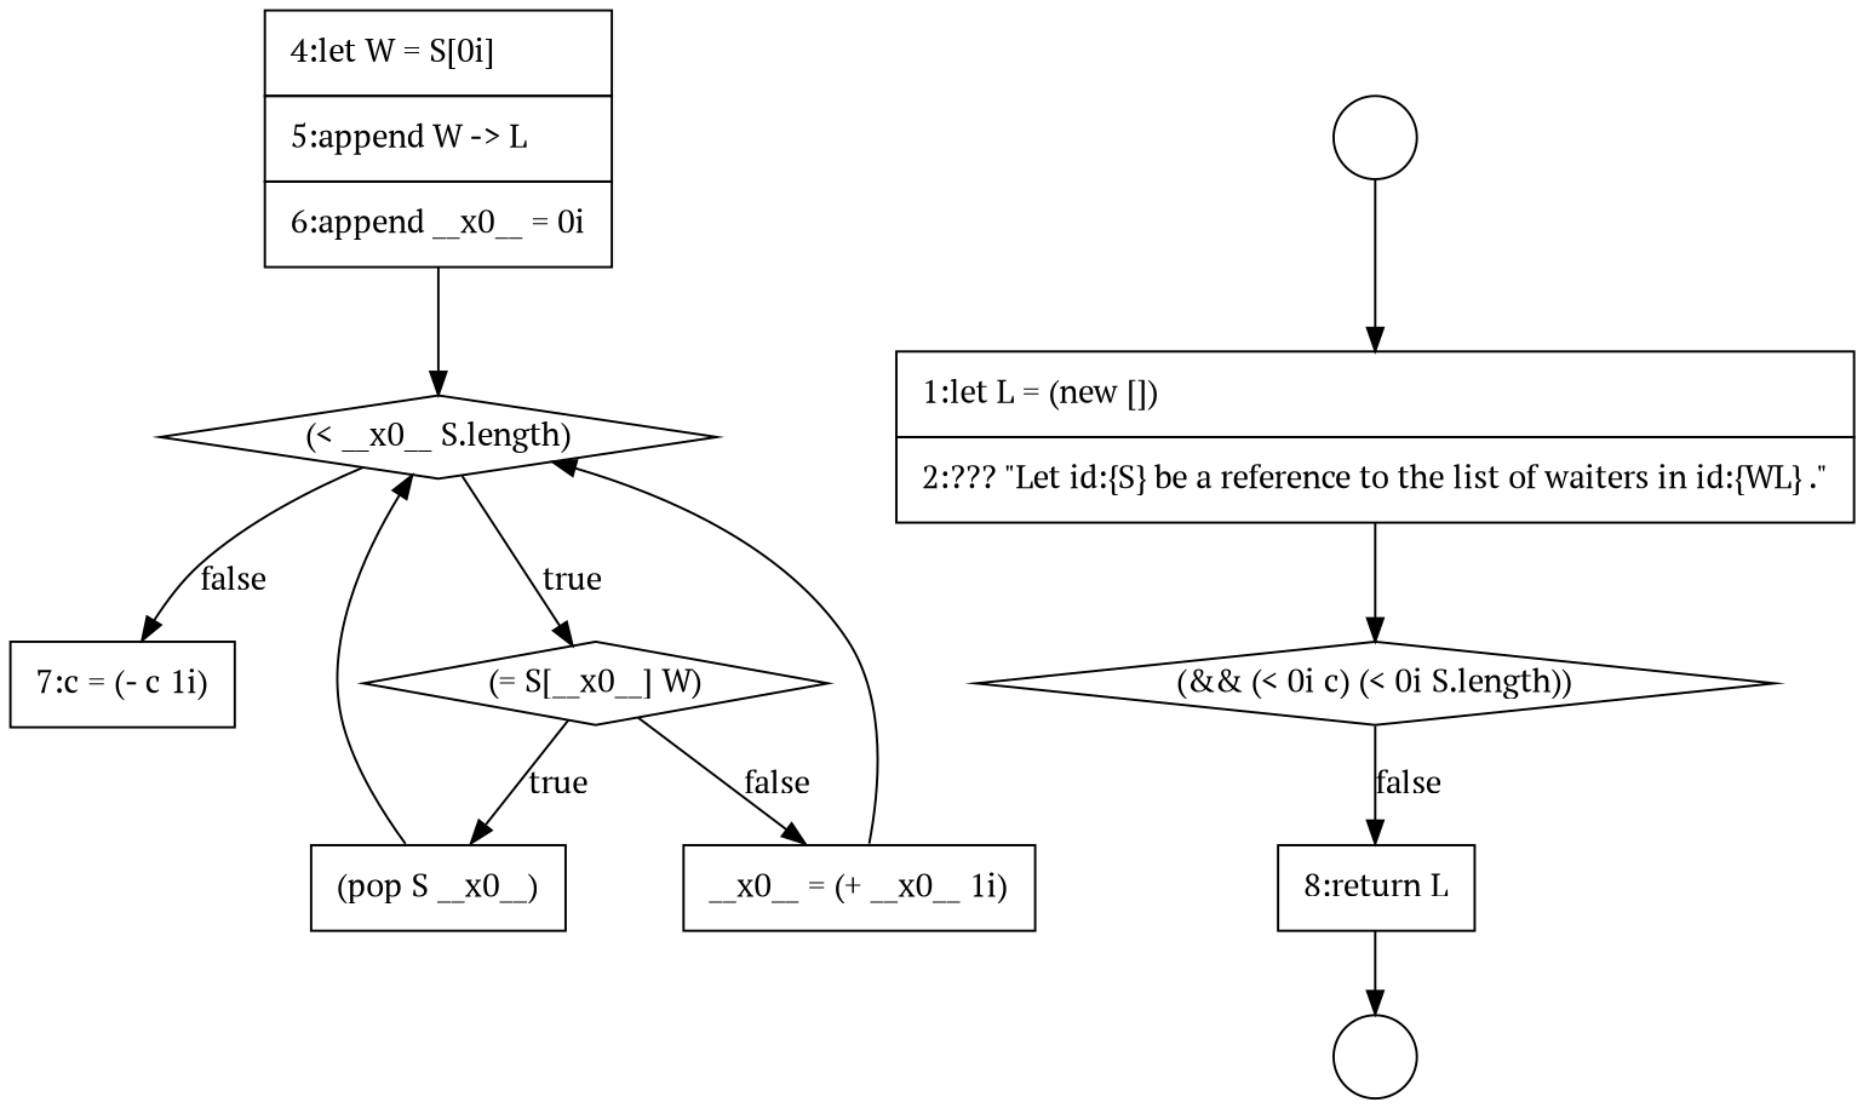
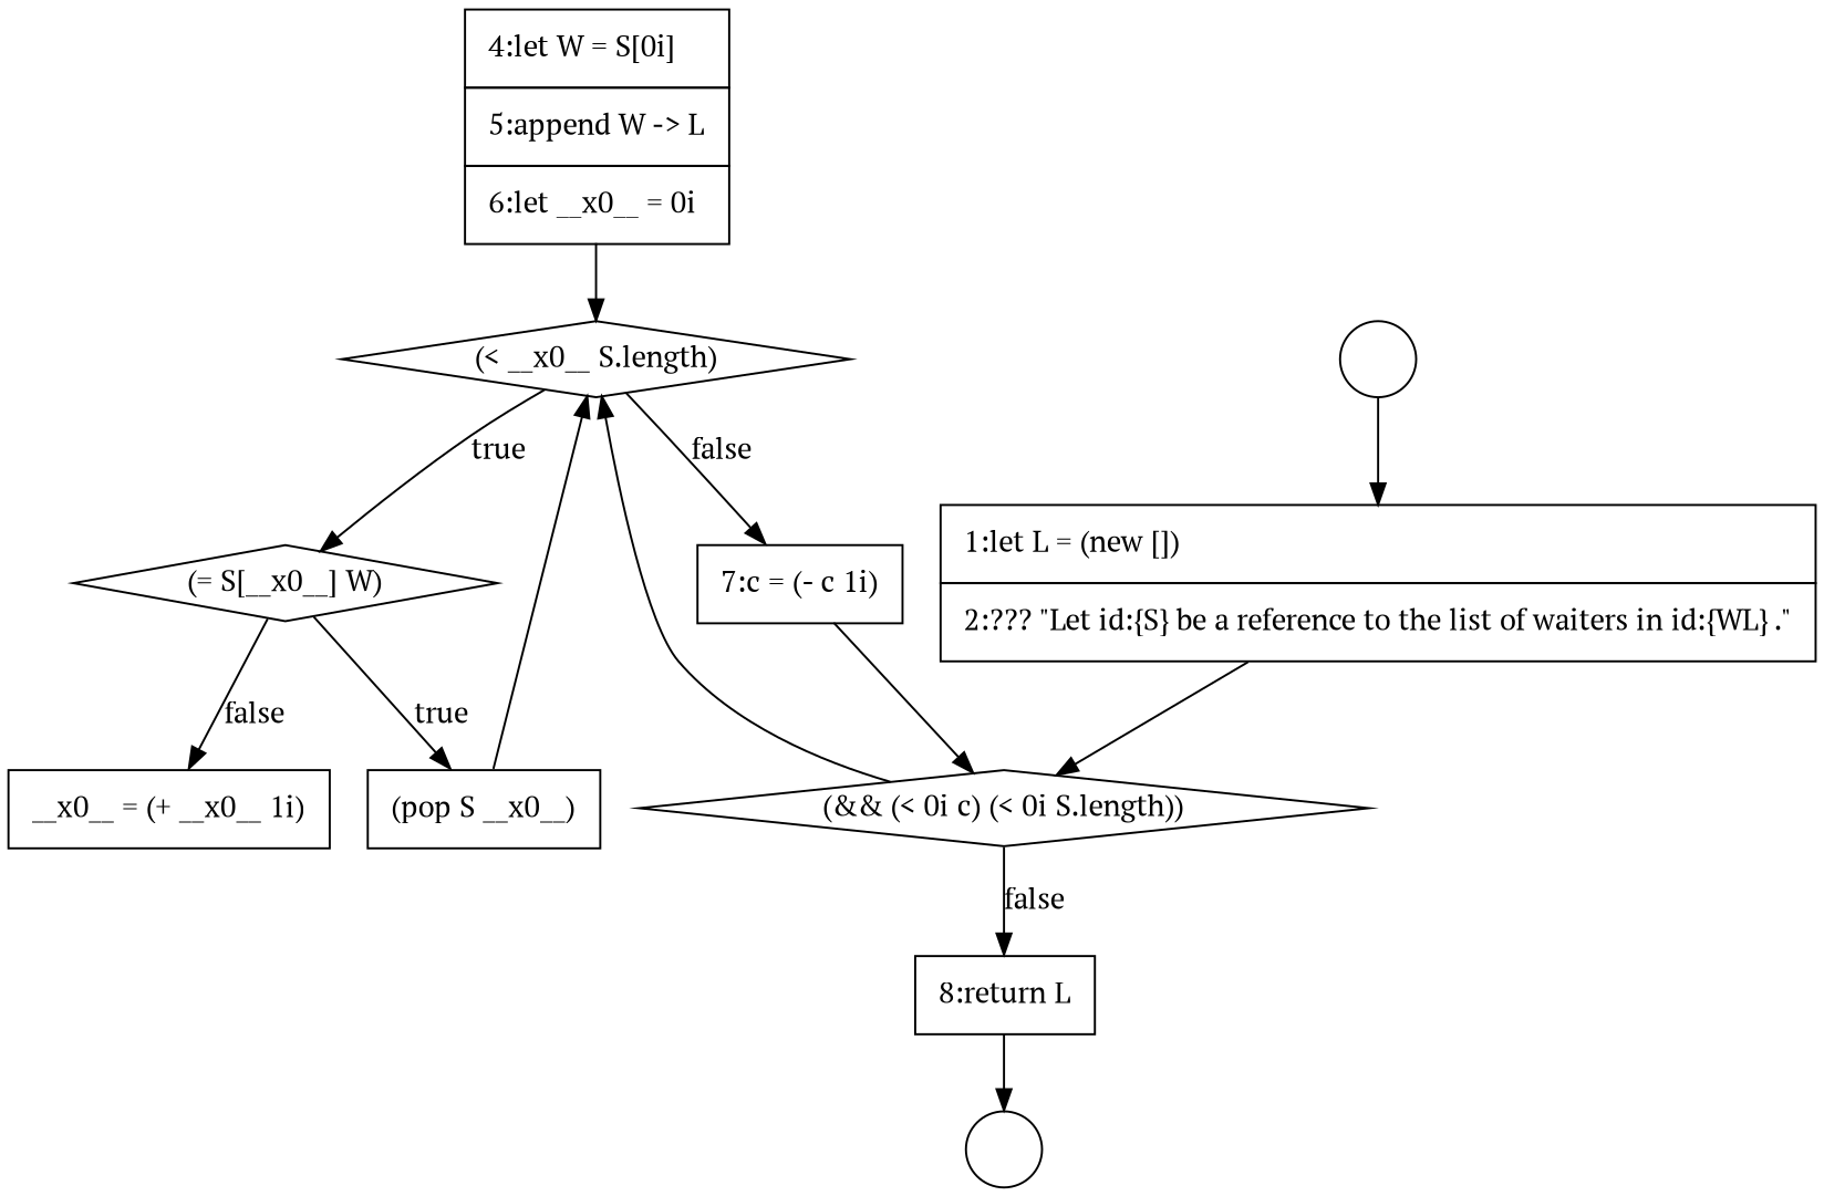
  digraph {
    fontname="PT Serif"
    node [color=black fillcolor=white fontname="PT Serif" shape=none style=filled margin=0]
    edge [color=black fontname="PT Serif"]
    n1 [label=<<font color="black">(&lt; __x0__ S.length)</font>> shape=diamond margin=""]
    n2 [label=<<font color="black">     <table border="0" cellborder="1" cellspacing="0" cellpadding="10">       <tr><td align="left">7:c = (- c 1i)</td></tr>     </table>   </font>>]
    n3 [label=<<font color="black">(= S[__x0__] W)</font>> shape=diamond margin=""]
    n4 [label=<<font color="black">(&amp;&amp; (&lt; 0i c) (&lt; 0i S.length))</font>> shape=diamond margin=""]
    n5 [label=<<font color="black">     <table border="0" cellborder="1" cellspacing="0" cellpadding="10">       <tr><td align="left">(pop S __x0__)</td></tr>     </table>   </font>>]
    n6 [label=<<font color="black">     <table border="0" cellborder="1" cellspacing="0" cellpadding="10">       <tr><td align="left">__x0__ = (+ __x0__ 1i)</td></tr>     </table>   </font>>]
    n7 [label=<<font color="black">     <table border="0" cellborder="1" cellspacing="0" cellpadding="10">       <tr><td align="left">8:return L</td></tr>     </table>   </font>>]
    n8 [label=" " shape=circle margin=""]
    n9 [label=" " shape=circle margin=""]
    n10 [label=<<font color="black">     <table border="0" cellborder="1" cellspacing="0" cellpadding="10">       <tr><td align="left">1:let L = (new [])</td></tr>       <tr><td align="left">2:??? &quot;Let id:{S} be a reference to the list of waiters in id:{WL} .&quot;</td></tr>     </table>   </font>>]
-   n11 [label=<<font color="black">     <table border="0" cellborder="1" cellspacing="0" cellpadding="10">       <tr><td align="left">4:let W = S[0i]</td></tr>       <tr><td align="left">5:append W -&gt; L</td></tr>       <tr><td align="left">6:append __x0__ = 0i</td></tr>     </table>   </font>>]
+   n11 [label=<<font color="black">     <table border="0" cellborder="1" cellspacing="0" cellpadding="10">       <tr><td align="left">4:let W = S[0i]</td></tr>       <tr><td align="left">5:append W -&gt; L</td></tr>       <tr><td align="left">6:let __x0__ = 0i</td></tr>     </table>   </font>>]
    n1 -> n2 [label=<<font color="black">false</font>>]
    n1 -> n3 [label=<<font color="black">true</font>>]
+   n2 -> n4
    n3 -> n5 [label=<<font color="black">true</font>>]
    n3 -> n6 [label=<<font color="black">false</font>>]
    n4 -> n7 [label=<<font color="black">false</font>>]
    n5 -> n1
-   n6 -> n1
+   n4 -> n1
    n7 -> n8
    n9 -> n10
    n10 -> n4
    n11 -> n1
  }
